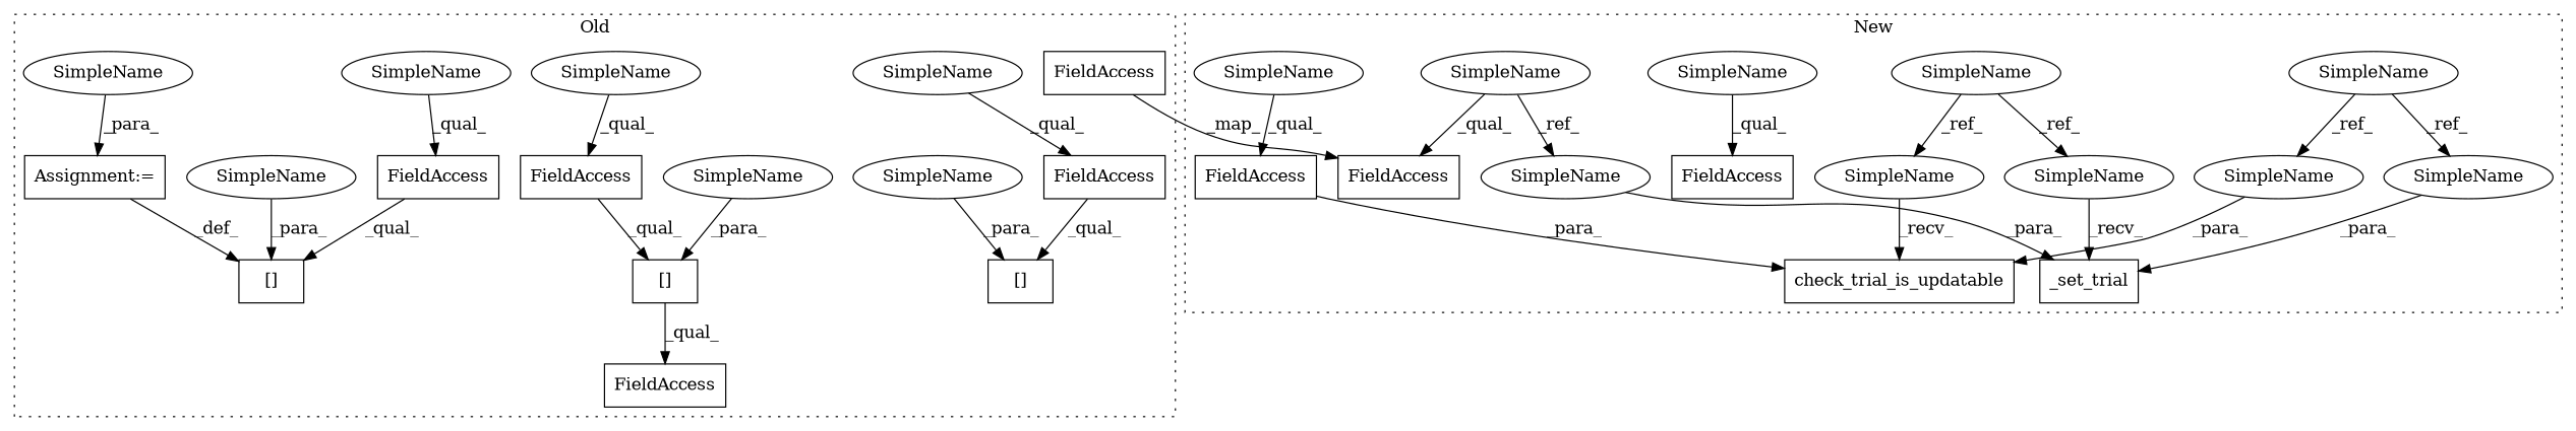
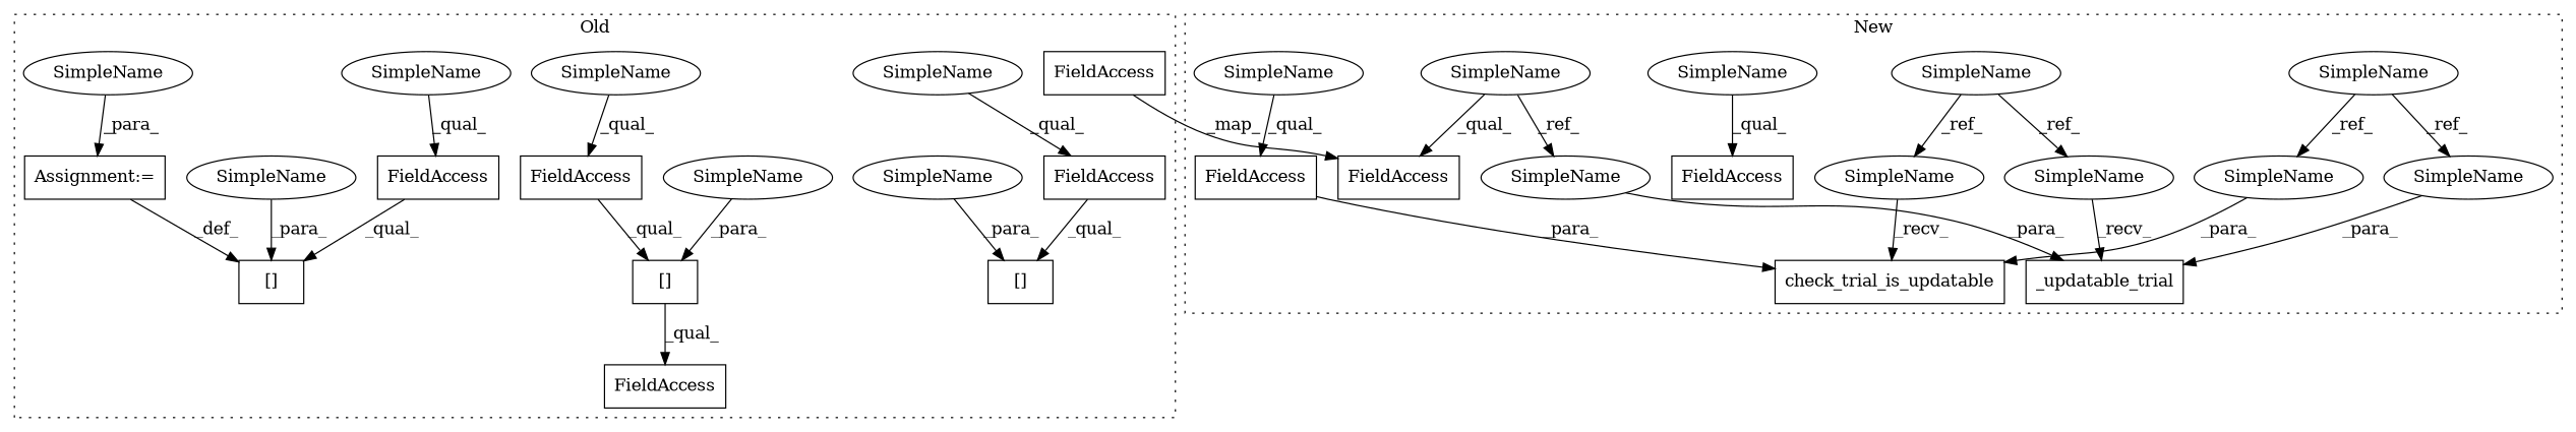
  digraph {
    node [a=42 l=8 s=9751 shape=ellipse]
    n1 [a=2 l="12,1" label="[]" s="9920,9940" shape=box]
    n2 [a=22 l=11 label=FieldAccess s=9920 shape=box]
    n3 [a=7 l=1 label="Assignment:=" s=9941 shape=box]
    n4 [a=2 l="12,1" label="[]" s="9803,9823" shape=box]
    n5 [a=22 l=11 label=FieldAccess s=9803 shape=box]
    n6 [a=2 l="12,1" label="[]" s="9751,9771" shape=box]
    n7 [a=22 l=27 label=FieldAccess shape=box]
    n8 [a=22 l=11 label=FieldAccess shape=box]
    n9 [a=22 l=16 label=FieldAccess s=9833 shape=box]
    n10 [label=SimpleName s=9815]
    n11 [label=SimpleName s=9763]
    n12 [label=SimpleName s=9932]
    n13 [l=4 label=SimpleName s=9803]
    n14 [l=4 label=SimpleName s=9920]
    n15 [l=4 label=SimpleName]
    n16 [l=5 label=SimpleName s=9942]
-   n17 [a=32 l="11,1" label=_set_trial s="12923,12948" shape=box]
+   n17 [a=32 l="11,1" label=_updatable_trial s="12923,12948" shape=box]
    n18 [label=SimpleName s=12493]
    n19 [l=4 label=SimpleName s=12482]
    n20 [a=32 l="25,1" label=check_trial_is_updatable s="12660,12705" shape=box]
    n21 [a=22 l=11 label=FieldAccess s=12694 shape=box]
    n22 [a=22 l=11 label=FieldAccess s=12781 shape=box]
    n23 [l=5 label=SimpleName s=12801]
    n24 [a=22 l=16 label=FieldAccess s=12831 shape=box]
    n25 [label=SimpleName s=12934]
    n26 [label=SimpleName s=12685]
    n27 [l=4 label=SimpleName s=12655]
    n28 [l=4 label=SimpleName s=12918]
    n29 [l=5 label=SimpleName s=12781]
    n30 [l=5 label=SimpleName s=12694]
    n31 [l=5 label=SimpleName s=12943]
    subgraph cluster_1 {
      label=Old
      style=dotted
      n1
      n2
      n3
      n4
      n5
      n6
      n7
      n8
      n9
      n10
      n11
      n12
      n13
      n14
      n15
      n16
    }
    subgraph cluster_2 {
      label=New
      style=dotted
      n17
      n18
      n19
      n20
      n21
      n22
      n23
      n24
      n25
      n26
      n27
      n28
      n29
      n30
      n31
    }
    n2 -> n1 [label=_qual_]
    n3 -> n1 [label=_def_]
    n5 -> n4 [label=_qual_]
    n6 -> n7 [label=_qual_]
    n8 -> n6 [label=_qual_]
    n9 -> n24 [label=_map_]
    n10 -> n4 [label=_para_]
    n11 -> n6 [label=_para_]
    n12 -> n1 [label=_para_]
    n13 -> n5 [label=_qual_]
    n14 -> n2 [label=_qual_]
    n15 -> n8 [label=_qual_]
    n16 -> n3 [label=_para_]
    n18 -> n25 [label=_ref_]
    n18 -> n26 [label=_ref_]
    n19 -> n27 [label=_ref_]
    n19 -> n28 [label=_ref_]
    n21 -> n20 [label=_para_]
    n23 -> n24 [label=_qual_]
    n23 -> n31 [label=_ref_]
    n25 -> n17 [label=_para_]
    n26 -> n20 [label=_para_]
    n27 -> n20 [label=_recv_]
    n28 -> n17 [label=_recv_]
    n29 -> n22 [label=_qual_]
    n30 -> n21 [label=_qual_]
    n31 -> n17 [label=_para_]
  }
